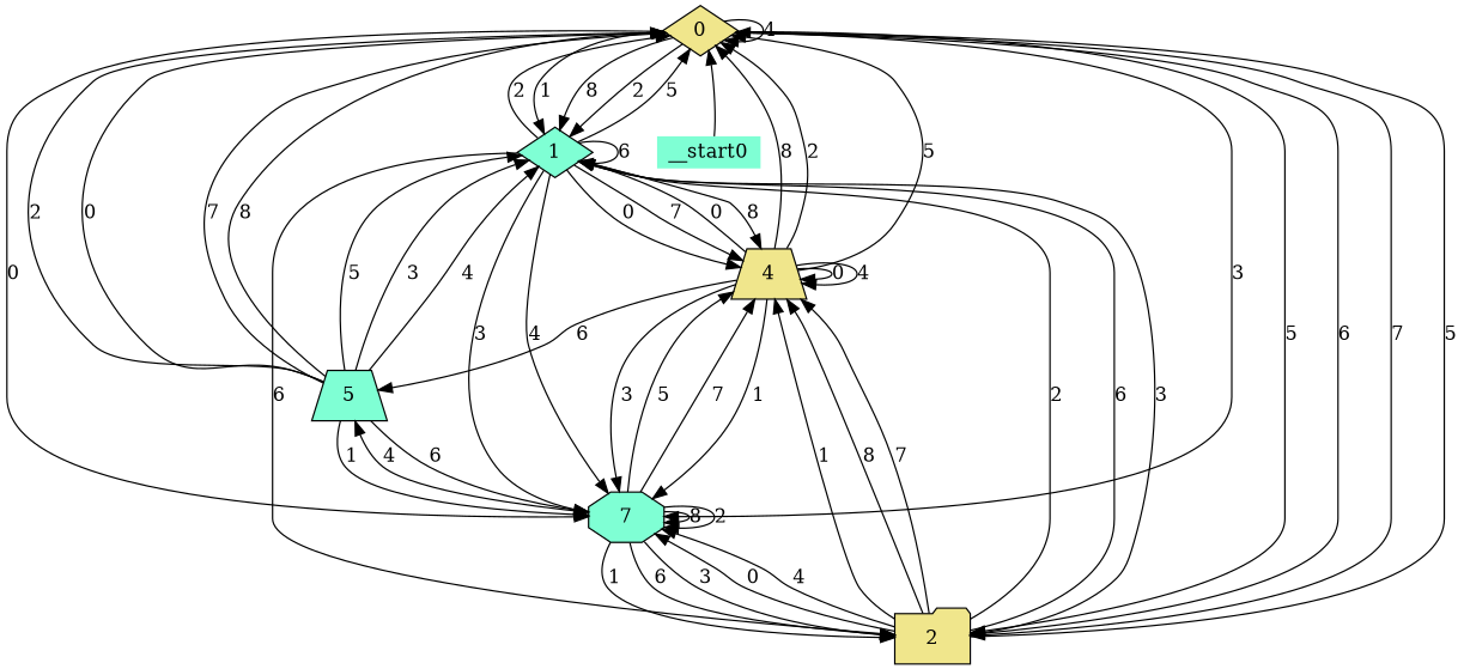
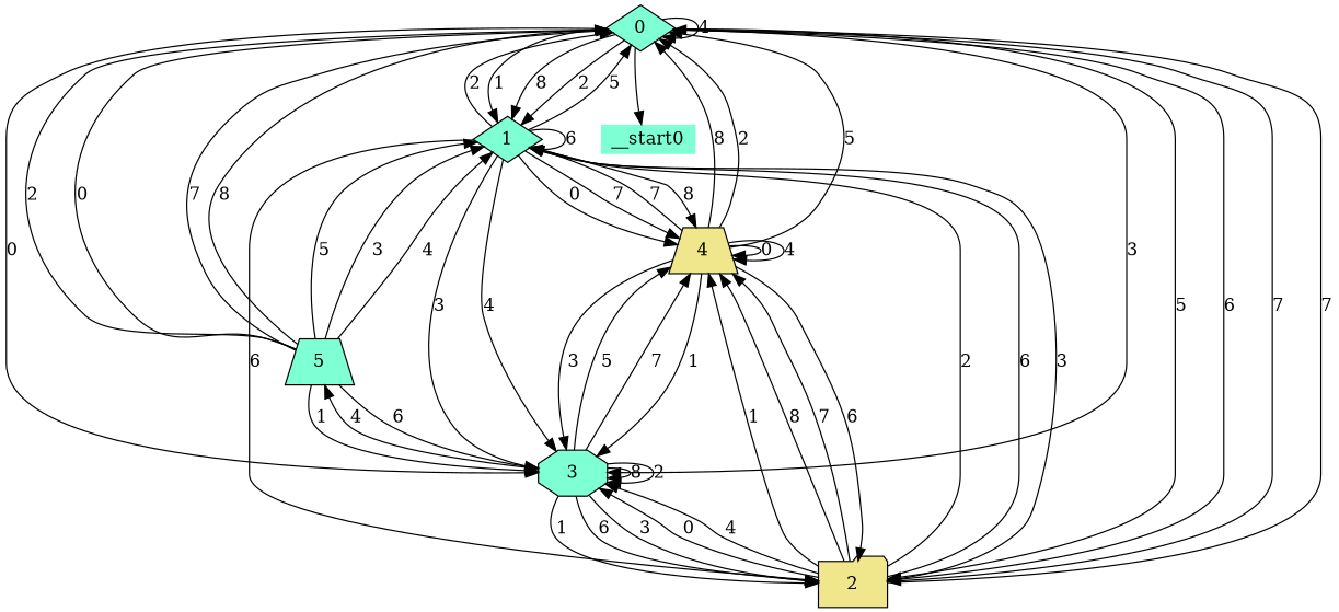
  digraph {
    node [fillcolor=aquamarine shape=diamond style=filled]
-   n1 [fillcolor=khaki label=0]
+   n1 [label=0]
    n2 [label=1]
    n3 [fillcolor=khaki label=2 shape=folder]
-   n4 [label=7 shape=octagon]
+   n4 [label=3 shape=octagon]
    n5 [fillcolor=khaki label=4 shape=trapezium]
    n6 [label=5 shape=trapezium]
    __start0 [height=0 shape=none width=0]
    n1 -> n1 [label=4]
    n1 -> n2 [label=1]
    n1 -> n2 [label=8]
    n1 -> n2 [label=2]
    n1 -> n3 [label=5]
    n1 -> n3 [label=6]
    n1 -> n3 [label=7]
    n1 -> n4 [label=3]
    n1 -> n4 [label=0]
    n2 -> n1 [label=5]
    n2 -> n1 [label=2]
    n2 -> n2 [label=6]
    n2 -> n3 [label=6]
    n2 -> n4 [label=3]
    n2 -> n4 [label=4]
    n2 -> n5 [label=8]
    n2 -> n5 [label=0]
    n2 -> n5 [label=7]
-   n3 -> n1 [label=5]
+   n3 -> n1 [label=7]
    n3 -> n2 [label=2]
    n3 -> n2 [label=6]
    n3 -> n2 [label=3]
    n3 -> n4 [label=0]
    n3 -> n4 [label=4]
    n3 -> n5 [label=1]
    n3 -> n5 [label=8]
    n3 -> n5 [label=7]
    n4 -> n3 [label=1]
    n4 -> n3 [label=6]
    n4 -> n3 [label=3]
    n4 -> n4 [label=8]
    n4 -> n4 [label=2]
    n4 -> n5 [label=5]
    n4 -> n5 [label=7]
    n4 -> n6 [label=4]
    n5 -> n1 [label=5]
    n5 -> n1 [label=8]
    n5 -> n1 [label=2]
-   n5 -> n2 [label=0]
-   n5 -> n6 [label=6]
+   n5 -> n2 [label=7]
+   n5 -> n3 [label=6]
    n5 -> n4 [label=1]
    n5 -> n4 [label=3]
    n5 -> n5 [label=0]
    n5 -> n5 [label=4]
    n6 -> n1 [label=8]
    n6 -> n1 [label=2]
    n6 -> n1 [label=0]
    n6 -> n1 [label=7]
    n6 -> n2 [label=5]
    n6 -> n2 [label=3]
    n6 -> n2 [label=4]
    n6 -> n4 [label=1]
    n6 -> n4 [label=6]
-   __start0 -> n1
+   n1 -> __start0
  }
